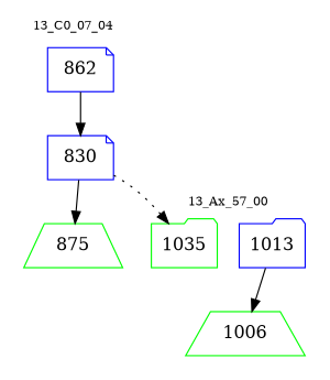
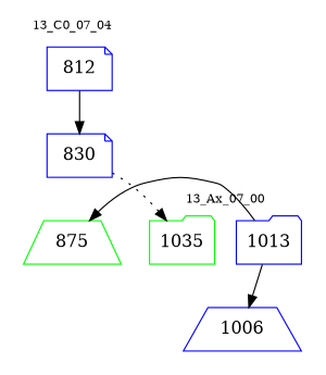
  digraph {
    node [color=blue shape=folder]
    edge [color=black style=solid]
    n1 [label=1013]
-   n2 [color=green label=1006 shape=trapezium]
+   n2 [label=1006 shape=trapezium]
    n3 [color=green label=1035]
-   n4 [label=862 shape=note]
+   n4 [label=812 shape=note]
    n5 [label=830 shape=note]
    n6 [color=green label=875 shape=trapezium]
    subgraph cluster_1 {
      color=white
      fontsize=10
-     label="13_Ax_57_00"
+     label="13_Ax_07_00"
      n1
      n2
      n3
    }
    subgraph cluster_2 {
      color=white
      fontsize=10
      label="13_C0_07_04"
      n4
      n5
      n6
    }
    n1 -> n2
    n4 -> n5
    n5 -> n3 [style=dotted]
-   n5 -> n6
+   n1 -> n6
  }
